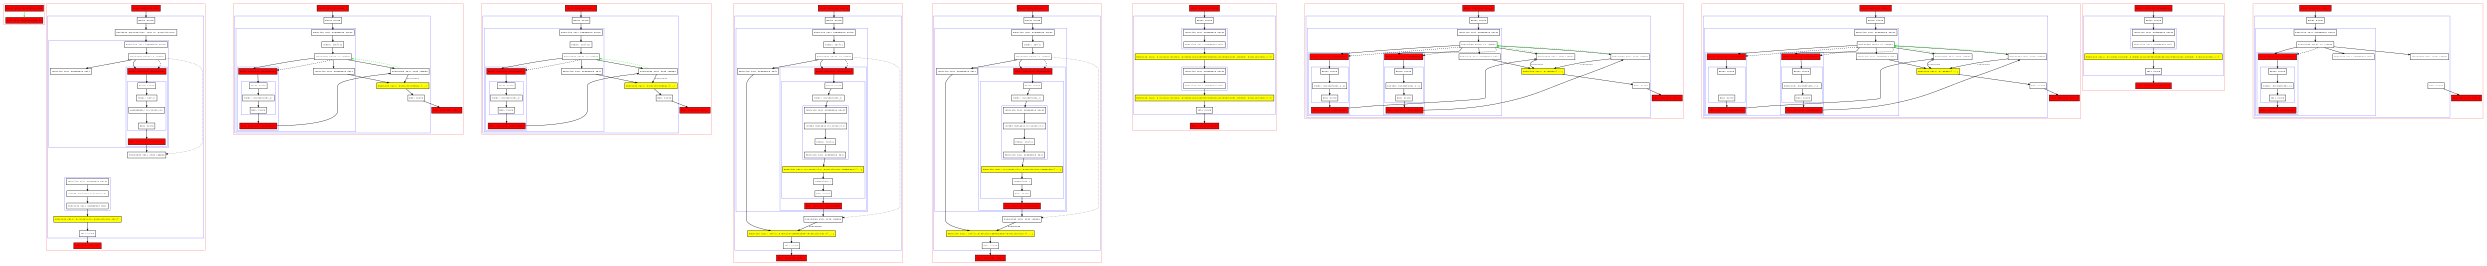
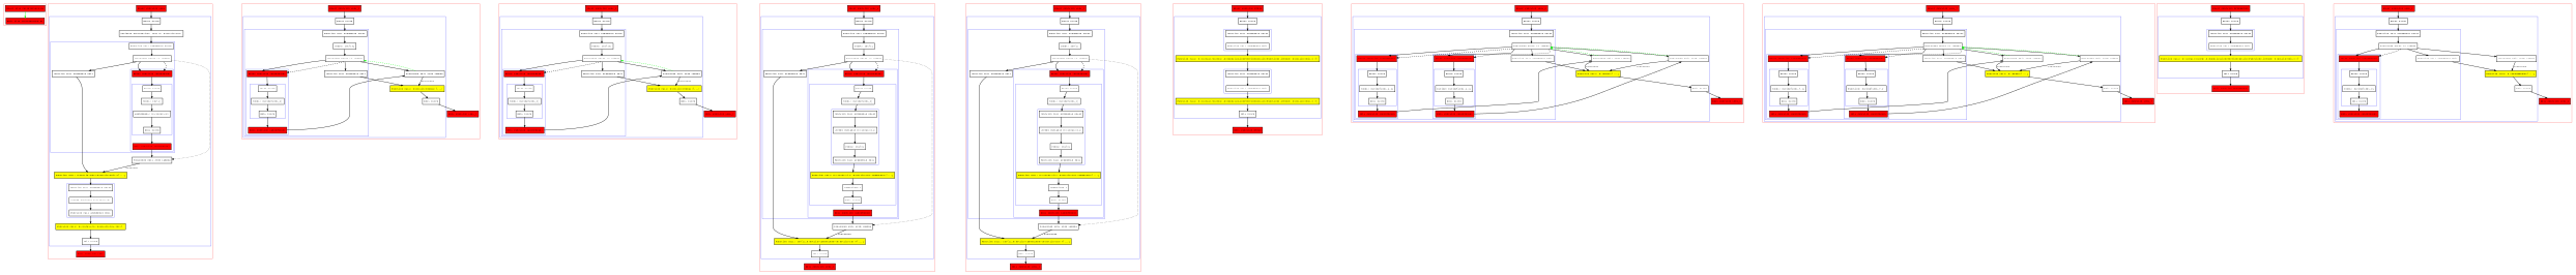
  digraph {
    fontname="Courier Prime"
    nodesep=3
    node [fontname="Courier Prime" penwidth=2 shape=box]
    edge [fontname="Courier Prime" penwidth=2]
    n1 [fillcolor=red label="Enter file callsInPlace.kt" style=filled]
    n2 [fillcolor=red label="Exit file callsInPlace.kt" style=filled]
    n3 [label="Enter block"]
    n4 [label="Const: Int(1)"]
    n5 [label="Assignment: R|<local>/x|"]
    n6 [label="Exit block"]
    n7 [fillcolor=red label="Enter function <anonymous>" style=filled]
    n8 [fillcolor=red label="Exit function <anonymous>" style=filled]
    n9 [label="Function call arguments enter"]
    n10 [label="Postponed enter to lambda"]
    n11 [label="Function call arguments exit"]
    n12 [label="Function call arguments enter"]
    n13 [label="Access variable R|<local>/x|"]
    n14 [label="Function call arguments exit"]
    n15 [label="Enter block"]
    n16 [label="Variable declaration: lval x: R|kotlin/Int|"]
    n17 [label="Postponed exit from lambda"]
+   n18 [fillcolor=yellow label="Function call: R|kotlin/run|<R|kotlin/Unit|>(...)" style=filled]
    n19 [fillcolor=yellow label="Function call: R|<local>/x|.R|kotlin/Int.inc|()" style=filled]
    n20 [label="Exit block"]
    n21 [fillcolor=red label="Enter function test" style=filled]
    n22 [fillcolor=red label="Exit function test" style=filled]
    n23 [label="Enter block"]
    n24 [label="Const: String(test_2)"]
    n25 [label="Exit block"]
    n26 [fillcolor=red label="Enter function <anonymous>" style=filled]
    n27 [fillcolor=red label="Exit function <anonymous>" style=filled]
    n28 [label="Function call arguments enter"]
    n29 [label="Const: Int(10)"]
    n30 [label="Postponed enter to lambda"]
    n31 [label="Function call arguments exit"]
    n32 [label="Enter block"]
    n33 [label="Postponed exit from lambda"]
    n34 [fillcolor=yellow label="Function call: R|kotlin/repeat|(...)" style=filled]
    n35 [label="Exit block"]
    n36 [fillcolor=red label="Enter function test_2" style=filled]
    n37 [fillcolor=red label="Exit function test_2" style=filled]
    n38 [label="Enter block"]
    n39 [label="Const: String(test_3)"]
    n40 [label="Exit block"]
    n41 [fillcolor=red label="Enter function <anonymous>" style=filled]
    n42 [fillcolor=red label="Exit function <anonymous>" style=filled]
    n43 [label="Function call arguments enter"]
    n44 [label="Const: Int(10)"]
    n45 [label="Postponed enter to lambda"]
    n46 [label="Function call arguments exit"]
    n47 [label="Enter block"]
    n48 [label="Postponed exit from lambda"]
    n49 [fillcolor=yellow label="Function call: R|kotlin/repeat|(...)" style=filled]
    n50 [label="Exit block"]
    n51 [fillcolor=red label="Enter function test_3" style=filled]
    n52 [fillcolor=red label="Exit function test_3" style=filled]
    n53 [label="Function call arguments enter"]
    n54 [label="Access variable R|<local>/it|"]
    n55 [label="Const: Int(0)"]
    n56 [label="Function call arguments exit"]
    n57 [label="Enter block"]
    n58 [label="Const: String(test_4)"]
    n59 [fillcolor=yellow label="Function call: R|<local>/it|.R|kotlin/Int.compareTo|(...)" style=filled]
    n60 [label="Comparison >"]
    n61 [label="Exit block"]
    n62 [fillcolor=red label="Enter function <anonymous>" style=filled]
    n63 [fillcolor=red label="Exit function <anonymous>" style=filled]
    n64 [label="Function call arguments enter"]
    n65 [label="Const: Int(1)"]
    n66 [label="Postponed enter to lambda"]
    n67 [label="Function call arguments exit"]
    n68 [label="Enter block"]
    n69 [label="Postponed exit from lambda"]
    n70 [fillcolor=yellow label="Function call: Int(1).R|kotlin/takeUnless|<R|kotlin/Int|>(...)" style=filled]
    n71 [label="Exit block"]
    n72 [fillcolor=red label="Enter function test_4" style=filled]
    n73 [fillcolor=red label="Exit function test_4" style=filled]
    n74 [label="Function call arguments enter"]
    n75 [label="Access variable R|<local>/it|"]
    n76 [label="Const: Int(0)"]
    n77 [label="Function call arguments exit"]
    n78 [label="Enter block"]
    n79 [label="Const: String(test_5)"]
    n80 [fillcolor=yellow label="Function call: R|<local>/it|.R|kotlin/Int.compareTo|(...)" style=filled]
    n81 [label="Comparison >"]
    n82 [label="Exit block"]
    n83 [fillcolor=red label="Enter function <anonymous>" style=filled]
    n84 [fillcolor=red label="Exit function <anonymous>" style=filled]
    n85 [label="Function call arguments enter"]
    n86 [label="Const: Int(1)"]
    n87 [label="Postponed enter to lambda"]
    n88 [label="Function call arguments exit"]
    n89 [label="Enter block"]
    n90 [label="Postponed exit from lambda"]
    n91 [fillcolor=yellow label="Function call: Int(1).R|kotlin/takeUnless|<R|kotlin/Int|>(...)" style=filled]
    n92 [label="Exit block"]
    n93 [fillcolor=red label="Enter function test_5" style=filled]
    n94 [fillcolor=red label="Exit function test_5" style=filled]
    n95 [label="Function call arguments enter"]
    n96 [label="Function call arguments exit"]
    n97 [label="Function call arguments enter"]
    n98 [label="Function call arguments exit"]
    n99 [label="Enter block"]
    n100 [fillcolor=yellow label="Function call: R|<local>/block1|.R|SubstitutionOverride<kotlin/Function0.invoke: R|kotlin/Unit|>|()" style=filled]
    n101 [fillcolor=yellow label="Function call: R|<local>/block2|.R|SubstitutionOverride<kotlin/Function0.invoke: R|kotlin/Unit|>|()" style=filled]
    n102 [label="Exit block"]
    n103 [fillcolor=red label="Enter function myRun" style=filled]
    n104 [fillcolor=red label="Exit function myRun" style=filled]
    n105 [label="Enter block"]
    n106 [label="Const: String(test_6_2)"]
    n107 [label="Exit block"]
    n108 [fillcolor=red label="Enter function <anonymous>" style=filled]
    n109 [fillcolor=red label="Exit function <anonymous>" style=filled]
    n110 [label="Enter block"]
    n111 [label="String: String(test_6_1)"]
    n112 [label="Exit block"]
    n113 [fillcolor=red label="Enter function <anonymous>" style=filled]
    n114 [fillcolor=red label="Exit function <anonymous>" style=filled]
    n115 [label="Function call arguments enter"]
    n116 [label="Postponed enter to lambda"]
    n117 [label="Function call arguments exit"]
    n118 [label="Enter block"]
    n119 [label="Postponed exit from lambda"]
    n120 [label="Postponed exit from lambda"]
    n121 [fillcolor=yellow label="Function call: R|/myRun|(...)" style=filled]
    n122 [label="Exit block"]
    n123 [fillcolor=red label="Enter function test_6" style=filled]
    n124 [fillcolor=red label="Exit function test_6" style=filled]
    n125 [label="Enter block"]
+   n126 [label="Const: String(test_7_1)"]
    n127 [label="Exit block"]
    n128 [fillcolor=red label="Enter function <anonymous>" style=filled]
    n129 [fillcolor=red label="Exit function <anonymous>" style=filled]
    n130 [label="Enter block"]
    n131 [label="Function: String(test_7_2)"]
    n132 [label="Exit block"]
    n133 [fillcolor=red label="Enter function <anonymous>" style=filled]
    n134 [fillcolor=red label="Exit function <anonymous>" style=filled]
    n135 [label="Function call arguments enter"]
    n136 [label="Postponed enter to lambda"]
    n137 [label="Function call arguments exit"]
    n138 [label="Enter block"]
    n139 [label="Postponed exit from lambda"]
    n140 [label="Postponed exit from lambda"]
    n141 [fillcolor=yellow label="Function call: R|/myRun|(...)" style=filled]
    n142 [label="Exit block"]
    n143 [fillcolor=red label="Enter function test_7" style=filled]
    n144 [fillcolor=red label="Exit function test_7" style=filled]
    n145 [label="Function call arguments enter"]
    n146 [label="Function call arguments exit"]
    n147 [label="Enter block"]
    n148 [fillcolor=yellow label="Function call: R|<local>/block|.R|SubstitutionOverride<kotlin/Function0.invoke: R|kotlin/Unit|>|()" style=filled]
    n149 [label="Exit block"]
    n150 [fillcolor=red label="Enter function myDummyRun" style=filled]
    n151 [fillcolor=red label="Exit function myDummyRun" style=filled]
    n152 [label="Enter block"]
    n153 [label="Const: String(test_8)"]
    n154 [label="Exit block"]
    n155 [fillcolor=red label="Enter function <anonymous>" style=filled]
    n156 [fillcolor=red label="Exit function <anonymous>" style=filled]
    n157 [label="Function call arguments enter"]
    n158 [label="Postponed enter to lambda"]
    n159 [label="Function call arguments exit"]
    n160 [label="Enter block"]
    n161 [label="Postponed exit from lambda"]
+   n162 [fillcolor=yellow label="Function call: R|/myDummyRun|(...)" style=filled]
    n163 [label="Exit block"]
    n164 [fillcolor=red label="Enter function test_8" style=filled]
    n165 [fillcolor=red label="Exit function test_8" style=filled]
    subgraph cluster_1 {
      color=red
      n1
      n2
    }
    subgraph cluster_2 {
      color=red
      n21
      n22
      subgraph cluster_3 {
        color=blue
        n15
        n16
        n17
+       n18
        n19
        n20
        subgraph cluster_4 {
          color=blue
          n9
          n10
          n11
          subgraph cluster_5 {
            color=blue
            n7
            n8
            subgraph cluster_6 {
              color=blue
              n3
              n4
              n5
              n6
            }
          }
        }
        subgraph cluster_7 {
          color=blue
          n12
          n13
          n14
        }
      }
    }
    subgraph cluster_8 {
      color=red
      n36
      n37
      subgraph cluster_9 {
        color=blue
        n32
        n33
        n34
        n35
        subgraph cluster_10 {
          color=blue
          n28
          n29
          n30
          n31
          subgraph cluster_11 {
            color=blue
            n26
            n27
            subgraph cluster_12 {
              color=blue
              n23
              n24
              n25
            }
          }
        }
      }
    }
    subgraph cluster_13 {
      color=red
      n51
      n52
      subgraph cluster_14 {
        color=blue
        n47
        n48
        n49
        n50
        subgraph cluster_15 {
          color=blue
          n43
          n44
          n45
          n46
          subgraph cluster_16 {
            color=blue
            n41
            n42
            subgraph cluster_17 {
              color=blue
              n38
              n39
              n40
            }
          }
        }
      }
    }
    subgraph cluster_18 {
      color=red
      n72
      n73
      subgraph cluster_19 {
        color=blue
        n68
        n69
        n70
        n71
        subgraph cluster_20 {
          color=blue
          n64
          n65
          n66
          n67
          subgraph cluster_21 {
            color=blue
            n62
            n63
            subgraph cluster_22 {
              color=blue
              n57
              n58
              n59
              n60
              n61
              subgraph cluster_23 {
                color=blue
                n53
                n54
                n55
                n56
              }
            }
          }
        }
      }
    }
    subgraph cluster_24 {
      color=red
      n93
      n94
      subgraph cluster_25 {
        color=blue
        n89
        n90
        n91
        n92
        subgraph cluster_26 {
          color=blue
          n85
          n86
          n87
          n88
          subgraph cluster_27 {
            color=blue
            n83
            n84
            subgraph cluster_28 {
              color=blue
              n78
              n79
              n80
              n81
              n82
              subgraph cluster_29 {
                color=blue
                n74
                n75
                n76
                n77
              }
            }
          }
        }
      }
    }
    subgraph cluster_30 {
      color=red
      n103
      n104
      subgraph cluster_31 {
        color=blue
        n99
        n100
        n101
        n102
        subgraph cluster_32 {
          color=blue
          n95
          n96
        }
        subgraph cluster_33 {
          color=blue
          n97
          n98
        }
      }
    }
    subgraph cluster_34 {
      color=red
      n123
      n124
      subgraph cluster_35 {
        color=blue
        n118
        n119
        n120
        n121
        n122
        subgraph cluster_36 {
          color=blue
          n115
          n116
          n117
          subgraph cluster_37 {
            color=blue
            n108
            n109
            subgraph cluster_38 {
              color=blue
              n105
              n106
              n107
            }
          }
          subgraph cluster_39 {
            color=blue
            n113
            n114
            subgraph cluster_40 {
              color=blue
              n110
              n111
              n112
            }
          }
        }
      }
    }
    subgraph cluster_41 {
      color=red
      n143
      n144
      subgraph cluster_42 {
        color=blue
        n138
        n139
        n140
        n141
        n142
        subgraph cluster_43 {
          color=blue
          n135
          n136
          n137
          subgraph cluster_44 {
            color=blue
            n128
            n129
            subgraph cluster_45 {
              color=blue
              n125
+             n126
              n127
            }
          }
          subgraph cluster_46 {
            color=blue
            n133
            n134
            subgraph cluster_47 {
              color=blue
              n130
              n131
              n132
            }
          }
        }
      }
    }
    subgraph cluster_48 {
      color=red
      n150
      n151
      subgraph cluster_49 {
        color=blue
        n147
        n148
        n149
        subgraph cluster_50 {
          color=blue
          n145
          n146
        }
      }
    }
    subgraph cluster_51 {
      color=red
      n164
      n165
      subgraph cluster_52 {
        color=blue
        n160
        n161
+       n162
        n163
        subgraph cluster_53 {
          color=blue
          n157
          n158
          n159
          subgraph cluster_54 {
            color=blue
            n155
            n156
            subgraph cluster_55 {
              color=blue
              n152
              n153
              n154
            }
          }
        }
      }
    }
    n1 -> n2 [color=green]
    n3 -> n4
    n4 -> n5
    n5 -> n6
    n6 -> n8
    n7 -> n3
    n8 -> n17
    n9 -> n10
    n10 -> n7
    n10 -> n7 [style=dashed]
    n10 -> n11
    n10 -> n17 [style=dotted]
+   n11 -> n18
    n12 -> n13
    n13 -> n14
    n14 -> n19
    n15 -> n16
    n16 -> n9
+   n17 -> n18 [label=Postponed]
+   n18 -> n12
    n19 -> n20
    n20 -> n22
    n21 -> n15
    n23 -> n24
    n24 -> n25
    n25 -> n27
    n26 -> n23
    n27 -> n33
    n28 -> n29
    n29 -> n30
    n30 -> n26
    n30 -> n26 [style=dashed]
    n30 -> n31
    n30 -> n33
    n31 -> n34
    n32 -> n28
    n33 -> n30 [color=green style=dashed]
    n33 -> n34 [label=Postponed]
    n34 -> n35
    n35 -> n37
    n36 -> n32
    n38 -> n39
    n39 -> n40
    n40 -> n42
    n41 -> n38
    n42 -> n48
    n43 -> n44
    n44 -> n45
    n45 -> n41
    n45 -> n41 [style=dashed]
    n45 -> n46
    n45 -> n48
    n46 -> n49
    n47 -> n43
    n48 -> n45 [color=green style=dashed]
    n48 -> n49 [label=Postponed]
    n49 -> n50
    n50 -> n52
    n51 -> n47
    n53 -> n54
    n54 -> n55
    n55 -> n56
    n56 -> n59
    n57 -> n58
    n58 -> n53
    n59 -> n60
    n60 -> n61
    n61 -> n63
    n62 -> n57
    n63 -> n69
    n64 -> n65
    n65 -> n66
    n66 -> n62
    n66 -> n62 [style=dashed]
    n66 -> n67
    n66 -> n69 [style=dotted]
    n67 -> n70
    n68 -> n64
    n69 -> n70 [label=Postponed]
    n70 -> n71
    n71 -> n73
    n72 -> n68
    n74 -> n75
    n75 -> n76
    n76 -> n77
    n77 -> n80
    n78 -> n79
    n79 -> n74
    n80 -> n81
    n81 -> n82
    n82 -> n84
    n83 -> n78
    n84 -> n90
    n85 -> n86
    n86 -> n87
    n87 -> n83
    n87 -> n83 [style=dashed]
    n87 -> n88
    n87 -> n90 [style=dotted]
    n88 -> n91
    n89 -> n85
    n90 -> n91 [label=Postponed]
    n91 -> n92
    n92 -> n94
    n93 -> n89
    n95 -> n96
    n96 -> n100
    n97 -> n98
    n98 -> n101
    n99 -> n95
    n100 -> n97
    n101 -> n102
    n102 -> n104
    n103 -> n99
    n105 -> n106
    n106 -> n107
    n107 -> n109
    n108 -> n105
    n109 -> n119
    n110 -> n111
    n111 -> n112
    n112 -> n114
    n113 -> n110
    n114 -> n120
    n115 -> n116
    n116 -> n108
    n116 -> n108 [style=dashed]
    n116 -> n113
    n116 -> n113 [style=dashed]
    n116 -> n117
    n116 -> n119
    n116 -> n120
    n117 -> n121
    n118 -> n115
    n119 -> n116 [color=green style=dashed]
    n119 -> n121 [label=Postponed]
    n120 -> n116 [color=green style=dashed]
    n120 -> n121 [label=Postponed]
    n121 -> n122
    n122 -> n124
    n123 -> n118
+   n125 -> n126
+   n126 -> n127
    n127 -> n129
    n128 -> n125
    n129 -> n139
    n130 -> n131
    n131 -> n132
    n132 -> n134
    n133 -> n130
    n134 -> n140
    n135 -> n136
    n136 -> n128
    n136 -> n128 [style=dashed]
    n136 -> n133
    n136 -> n133 [style=dashed]
    n136 -> n137
    n136 -> n139
    n136 -> n140
    n137 -> n141
    n138 -> n135
    n139 -> n136 [color=green style=dashed]
    n139 -> n141 [label=Postponed]
    n140 -> n136 [color=green style=dashed]
    n140 -> n141 [label=Postponed]
    n141 -> n142
    n142 -> n144
    n143 -> n138
    n145 -> n146
    n146 -> n148
    n147 -> n145
    n148 -> n149
    n149 -> n151
    n150 -> n147
    n152 -> n153
    n153 -> n154
    n154 -> n156
    n155 -> n152
    n157 -> n158
    n158 -> n155
    n158 -> n155 [style=dashed]
    n158 -> n159
    n158 -> n161
+   n159 -> n162
    n160 -> n157
+   n161 -> n162 [label=Postponed]
+   n162 -> n163
    n163 -> n165
    n164 -> n160
  }
